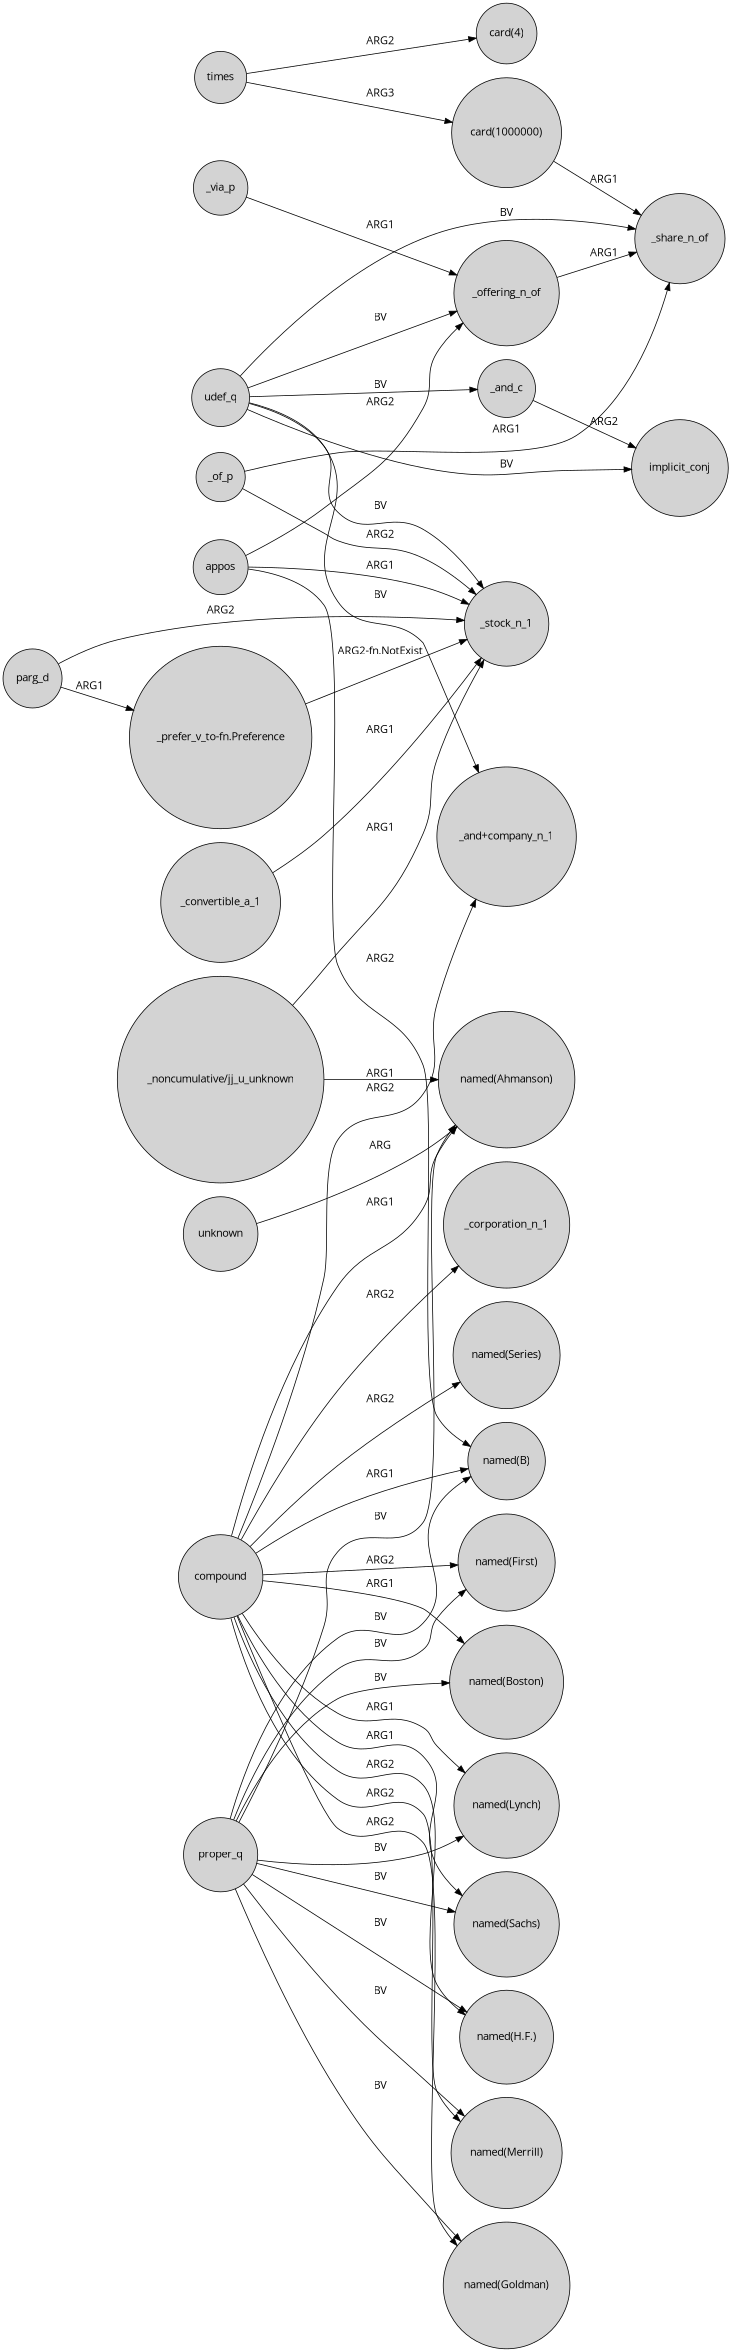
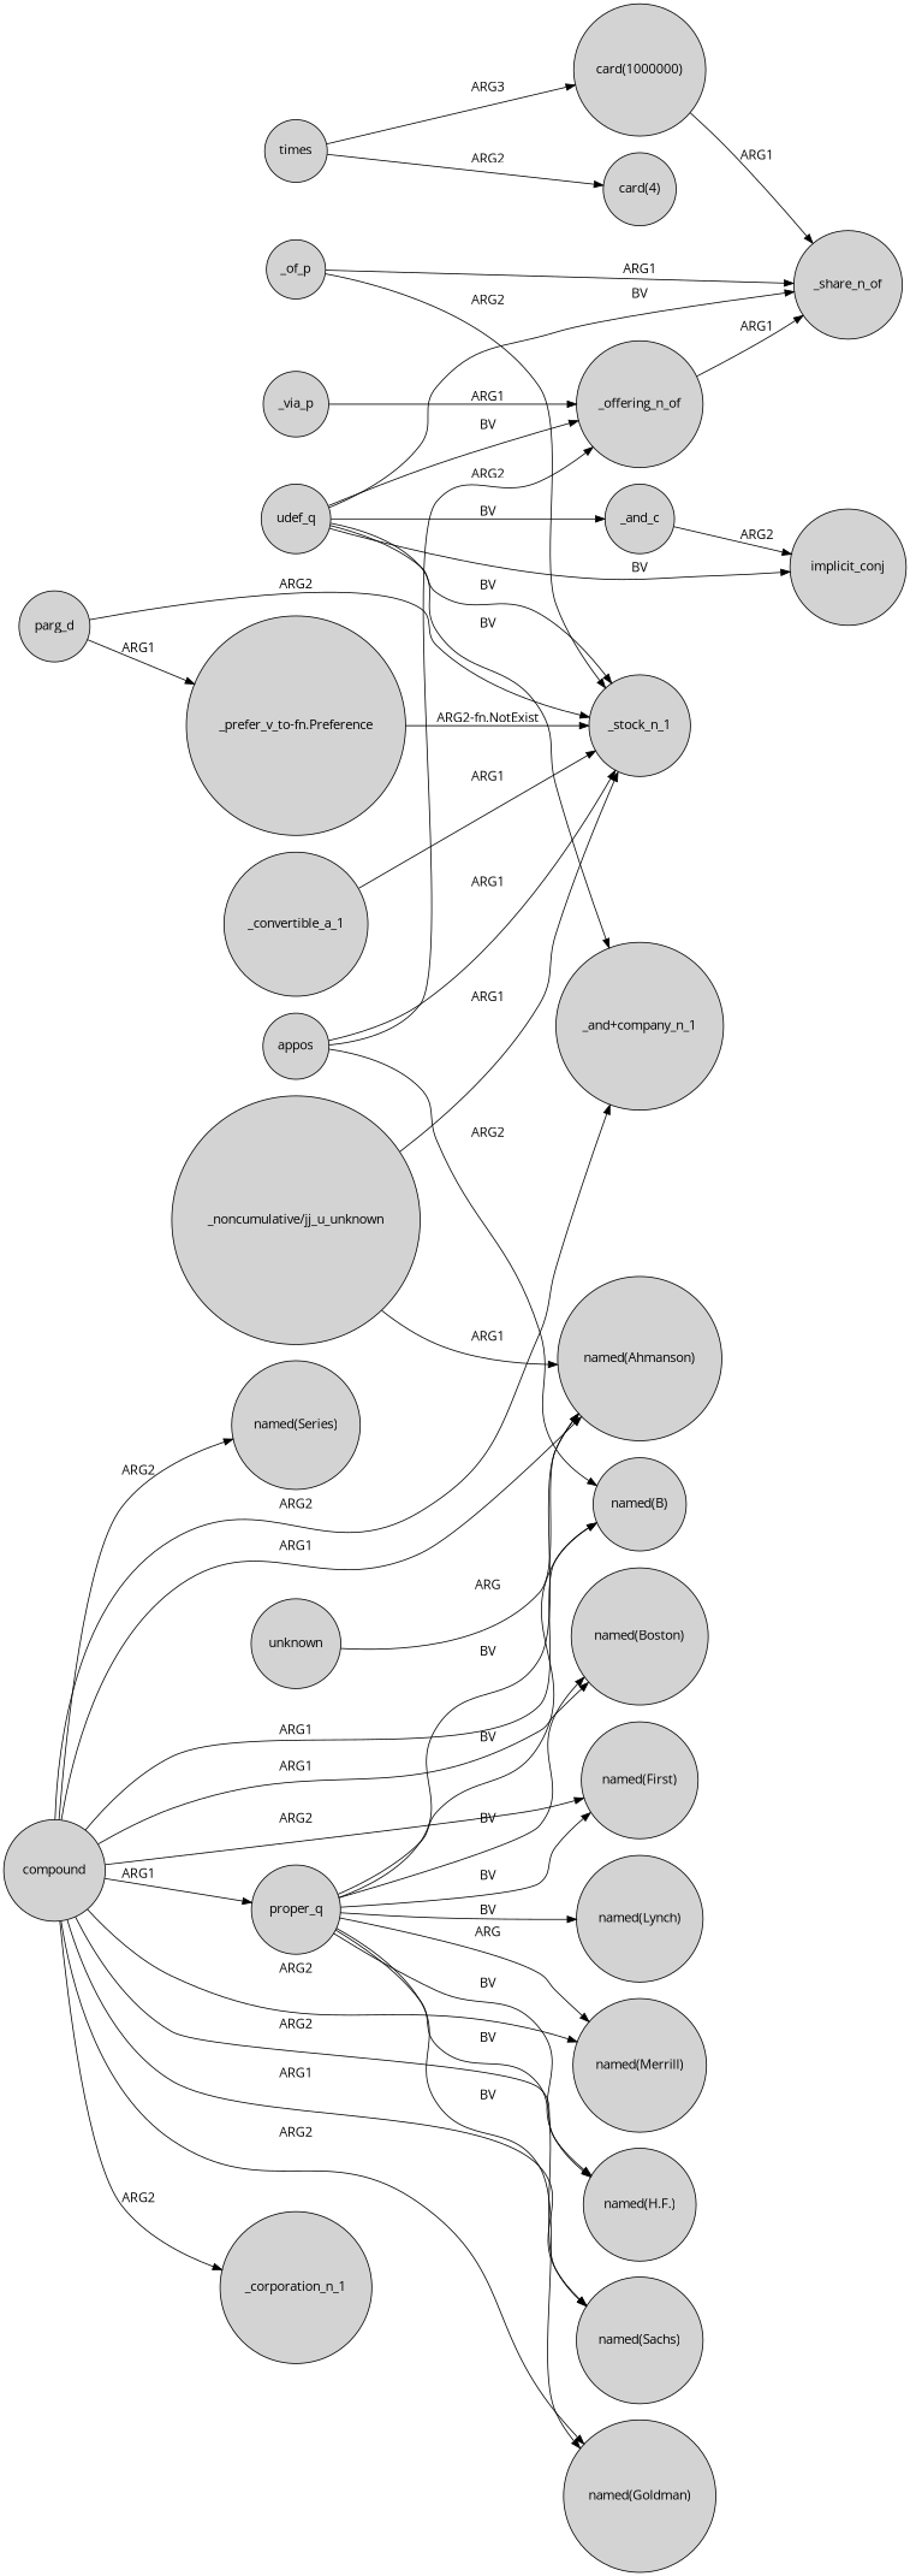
  digraph {
    fontname="Open Sans"
    rankdir=LR
    node [fontname="Open Sans" shape=circle style=filled]
    edge [fontname="Open Sans"]
    _of_p
    _share_n_of
    _stock_n_1
    "_prefer_v_to-fn.Preference"
    compound
    "named(Lynch)"
    "named(Boston)"
    "named(Sachs)"
    _corporation_n_1
    "named(First)"
    "named(Series)"
    "named(B)"
    "named(Merrill)"
    "named(Ahmanson)"
    "named(Goldman)"
    "_and+company_n_1"
    "named(H.F.)"
    _convertible_a_1
    proper_q
    _via_p
    _offering_n_of
    "_noncumulative/jj_u_unknown"
    parg_d
    udef_q
    implicit_conj
    _and_c
    unknown
    times
    "card(4)"
    "card(1000000)"
    appos
    _of_p -> _share_n_of [label=ARG1]
    _of_p -> _stock_n_1 [label=ARG2]
    "_prefer_v_to-fn.Preference" -> _stock_n_1 [label="ARG2-fn.NotExist"]
-   compound -> "named(Lynch)" [label=ARG1]
+   compound -> proper_q [label=ARG1]
    compound -> "named(Boston)" [label=ARG1]
    compound -> "named(Sachs)" [label=ARG1]
    compound -> _corporation_n_1 [label=ARG2]
    compound -> "named(First)" [label=ARG2]
    compound -> "named(Series)" [label=ARG2]
    compound -> "named(B)" [label=ARG1]
    compound -> "named(Merrill)" [label=ARG2]
    compound -> "named(Ahmanson)" [label=ARG1]
    compound -> "named(Goldman)" [label=ARG2]
    compound -> "_and+company_n_1" [label=ARG2]
    compound -> "named(H.F.)" [label=ARG2]
    _convertible_a_1 -> _stock_n_1 [label=ARG1]
    proper_q -> "named(Lynch)" [label=BV]
    proper_q -> "named(Boston)" [label=BV]
    proper_q -> "named(Sachs)" [label=BV]
    proper_q -> "named(First)" [label=BV]
    proper_q -> "named(B)" [label=BV]
-   proper_q -> "named(Merrill)" [label=BV]
+   proper_q -> "named(Merrill)" [label=ARG]
    proper_q -> "named(Ahmanson)" [label=BV]
    proper_q -> "named(Goldman)" [label=BV]
    proper_q -> "named(H.F.)" [label=BV]
    _via_p -> _offering_n_of [label=ARG1]
    _offering_n_of -> _share_n_of [label=ARG1]
    "_noncumulative/jj_u_unknown" -> _stock_n_1 [label=ARG1]
    "_noncumulative/jj_u_unknown" -> "named(Ahmanson)" [label=ARG1]
    parg_d -> _stock_n_1 [label=ARG2]
    parg_d -> "_prefer_v_to-fn.Preference" [label=ARG1]
    udef_q -> _share_n_of [label=BV]
    udef_q -> _stock_n_1 [label=BV]
    udef_q -> "_and+company_n_1" [label=BV]
    udef_q -> _offering_n_of [label=BV]
    udef_q -> implicit_conj [label=BV]
    udef_q -> _and_c [label=BV]
    _and_c -> implicit_conj [label=ARG2]
    unknown -> "named(Ahmanson)" [label=ARG]
    times -> "card(4)" [label=ARG2]
    times -> "card(1000000)" [label=ARG3]
    "card(1000000)" -> _share_n_of [label=ARG1]
    appos -> _stock_n_1 [label=ARG1]
    appos -> "named(B)" [label=ARG2]
    appos -> _offering_n_of [label=ARG2]
  }
